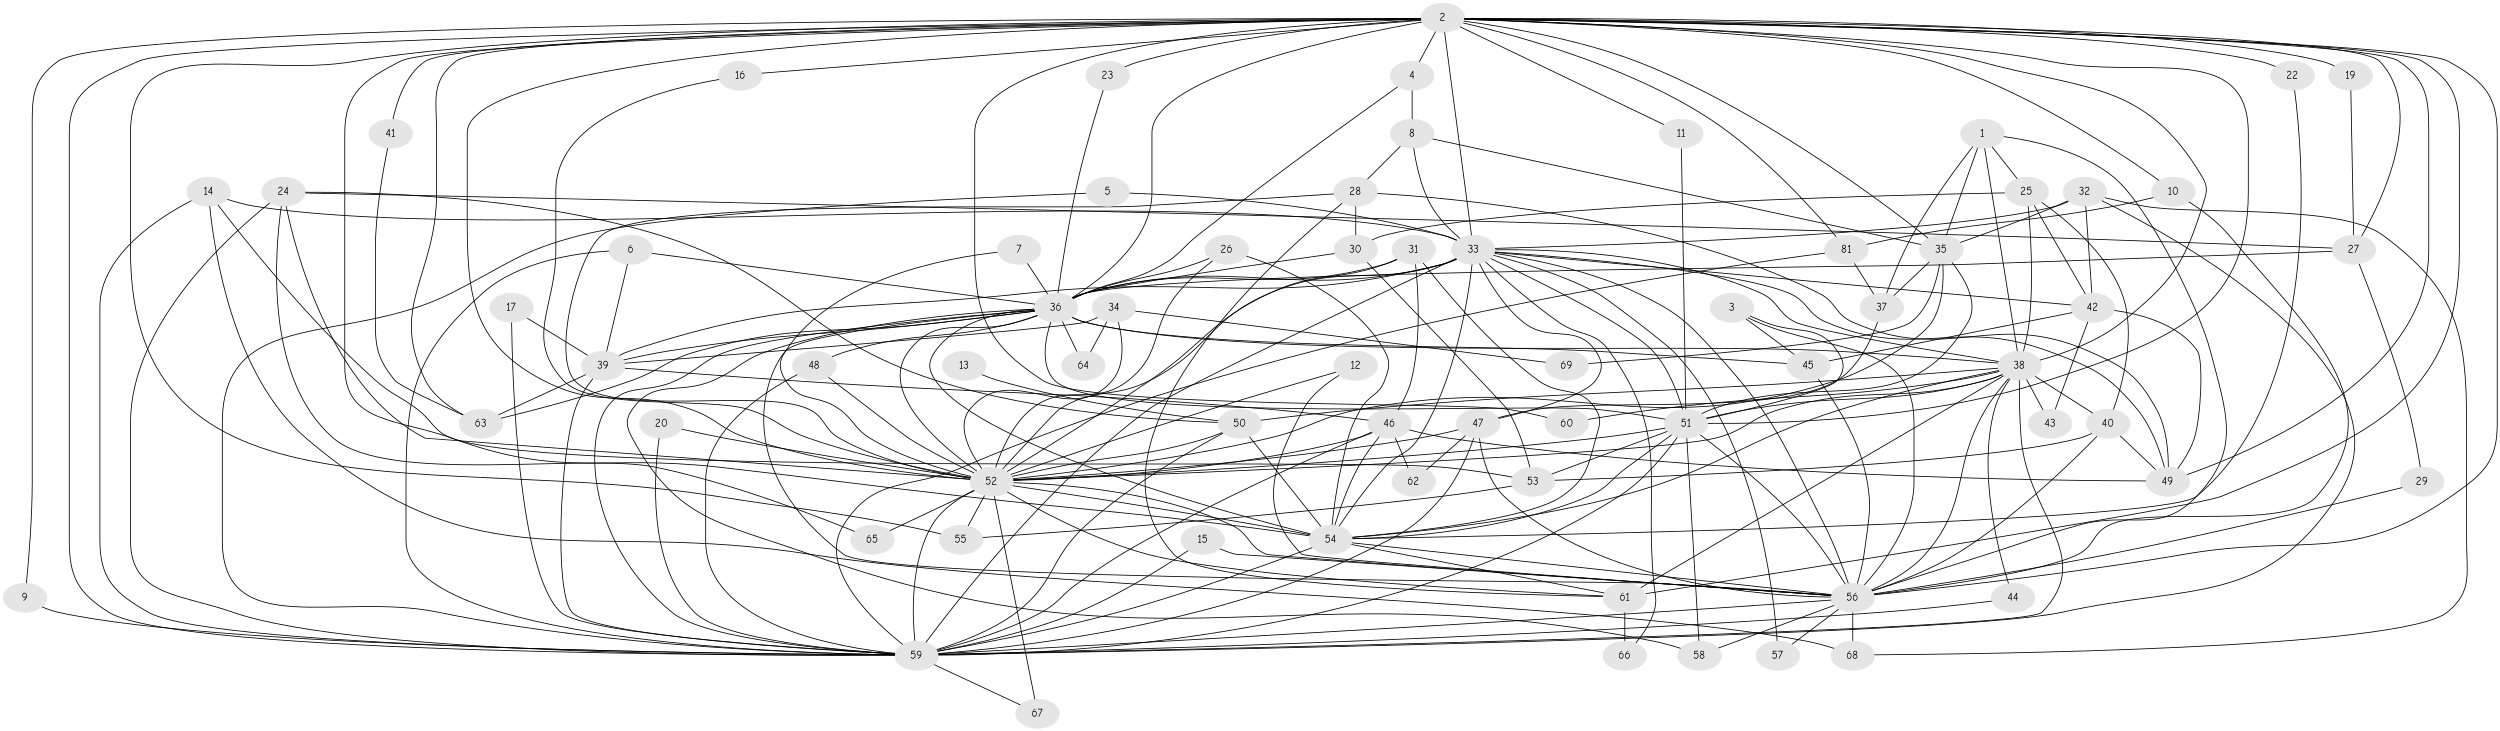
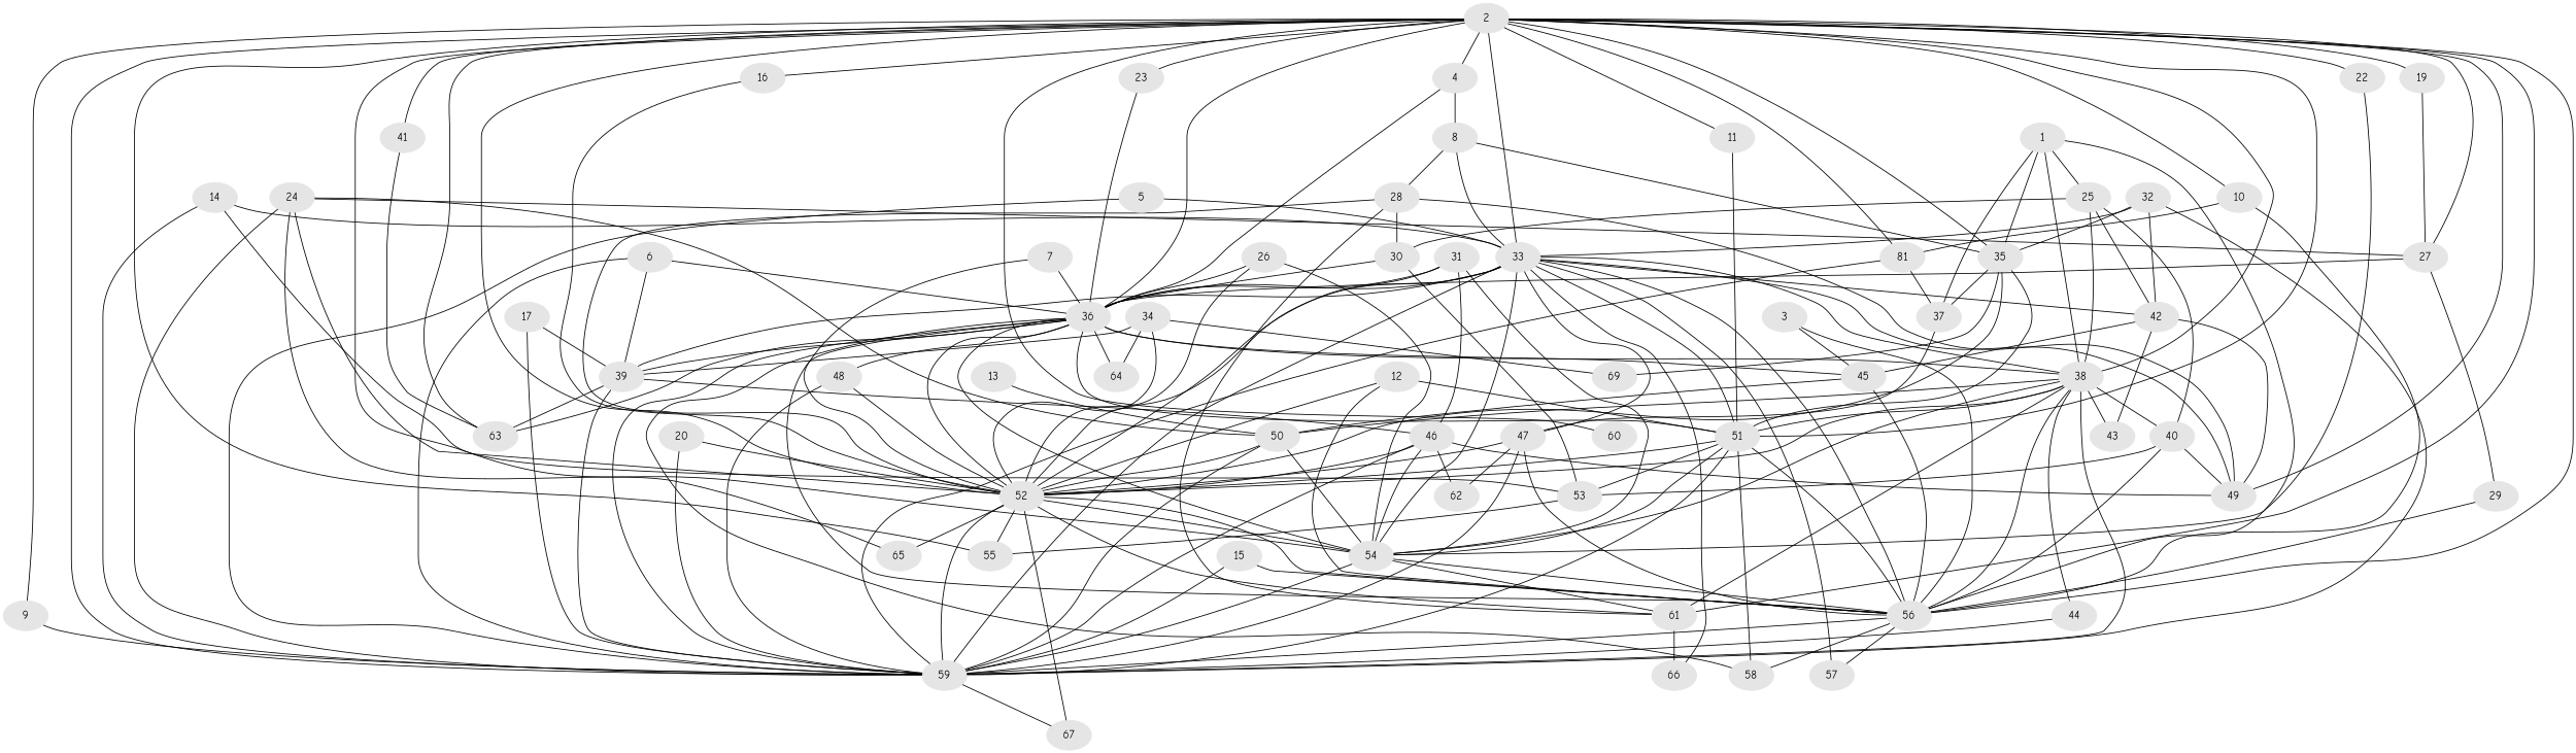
  graph {
    fontname="Comic Neue"
    node [color=gray90 fontname="Comic Neue" style=filled]
    edge [fontname="Comic Neue" weight=1.0]
    1
    25
    35
    37
    38
    56
    30
    40
    42
    51
    52
    69
    47
    54
    59
    60
    61
    50
    43
    44
-   68
    57
    58
    2
    4
    9
    10
    11
    16
    19
    n31 [label=81]
    22
    23
    27
    33
    36
    41
    49
    55
    63
    8
    29
    39
    66
    45
    64
    48
    53
    65
    67
    3
    28
    5
    6
    46
    7
    12
    13
    14
    15
    17
    20
    24
    26
    31
    62
    32
    34
    1 -- 25
    1 -- 35
    1 -- 37
    1 -- 38
    1 -- 56
    25 -- 38
    25 -- 30
    25 -- 40
    25 -- 42
    35 -- 37
    35 -- 51
    35 -- 52
    35 -- 69
    37 -- 47
    38 -- 56
    38 -- 40
    38 -- 51
    38 -- 52 [weight=3.0]
    38 -- 54
    38 -- 59
-   38 -- 60
    38 -- 61
    38 -- 50 [weight=2.0]
    38 -- 43
    38 -- 44
    56 -- 59
-   56 -- 68
    56 -- 57
    56 -- 58
    30 -- 36
    30 -- 53
    40 -- 56 [weight=2.0]
    40 -- 49
    40 -- 53
    42 -- 43
    42 -- 49
    42 -- 45
    51 -- 56
    51 -- 52
    51 -- 54
    51 -- 59
    51 -- 58
    51 -- 53
    52 -- 56
    52 -- 54
    52 -- 59
    52 -- 61
    52 -- 55 [weight=2.0]
    52 -- 65
    52 -- 67
    47 -- 56
    47 -- 52
    47 -- 59
    47 -- 62
    54 -- 56 [weight=2.0]
    54 -- 59 [weight=2.0]
    54 -- 61
    59 -- 67
    61 -- 66 [weight=2.0]
    50 -- 52 [weight=2.0]
    50 -- 54
    50 -- 59
    44 -- 59
    2 -- 35
    2 -- 38 [weight=2.0]
    2 -- 56 [weight=3.0]
    2 -- 51 [weight=3.0]
    2 -- 52 [weight=3.0]
    2 -- 54 [weight=3.0]
    2 -- 59 [weight=2.0]
    2 -- 60
    2 -- 61
    2 -- 4
    2 -- 9
    2 -- 10
    2 -- 11
    2 -- 16
    2 -- 19
    2 -- n31
    2 -- 22
    2 -- 23 [weight=2.0]
    2 -- 27
    2 -- 33 [weight=3.0]
    2 -- 36 [weight=2.0]
    2 -- 41
    2 -- 49
    2 -- 55
    2 -- 63 [weight=2.0]
    4 -- 36
    4 -- 8
    9 -- 59
    10 -- 56
    10 -- n31
    11 -- 51
    16 -- 52
    19 -- 27
    n31 -- 37
    n31 -- 59
    22 -- 54
    23 -- 36
    27 -- 36
    27 -- 29
    33 -- 38
    33 -- 56
    33 -- 42
    33 -- 51
    33 -- 52
    33 -- 47
    33 -- 54
    33 -- 59
    33 -- 57
    33 -- 36
    33 -- 49
    33 -- 39
    33 -- 66
    36 -- 38 [weight=2.0]
    36 -- 56
    36 -- 51
    36 -- 52
    36 -- 54
    36 -- 59
    36 -- 58
    36 -- 63 [weight=2.0]
    36 -- 39
    36 -- 45
    36 -- 64
    36 -- 48 [weight=2.0]
    41 -- 63
    8 -- 35
    8 -- 33
    8 -- 28
    29 -- 56
    39 -- 59
    39 -- 63
    39 -- 46
    45 -- 56
+   45 -- 50
    48 -- 52
    48 -- 59
    53 -- 55
    3 -- 56
-   3 -- 51
+   12 -- 51
    3 -- 45
    28 -- 30
    28 -- 52
    28 -- 61
    28 -- 49
    5 -- 59
    5 -- 33
    6 -- 59
    6 -- 36
    6 -- 39
    46 -- 52 [weight=2.0]
    46 -- 54
    46 -- 59
    46 -- 49
    46 -- 62
    7 -- 52
    7 -- 36
    12 -- 56
    12 -- 52
    13 -- 50
    14 -- 59
-   14 -- 68
    14 -- 33
    14 -- 53
    15 -- 56
    15 -- 59
    17 -- 59
    17 -- 39
    20 -- 52
    20 -- 59
    24 -- 52
    24 -- 59
    24 -- 50
    24 -- 27
    24 -- 65
    26 -- 52
    26 -- 54
    26 -- 36
    31 -- 52
    31 -- 54
    31 -- 36 [weight=2.0]
    31 -- 46
    32 -- 35
    32 -- 42
    32 -- 59
-   32 -- 68
    32 -- 33
    34 -- 52
    34 -- 69
    34 -- 39
    34 -- 64
  }
